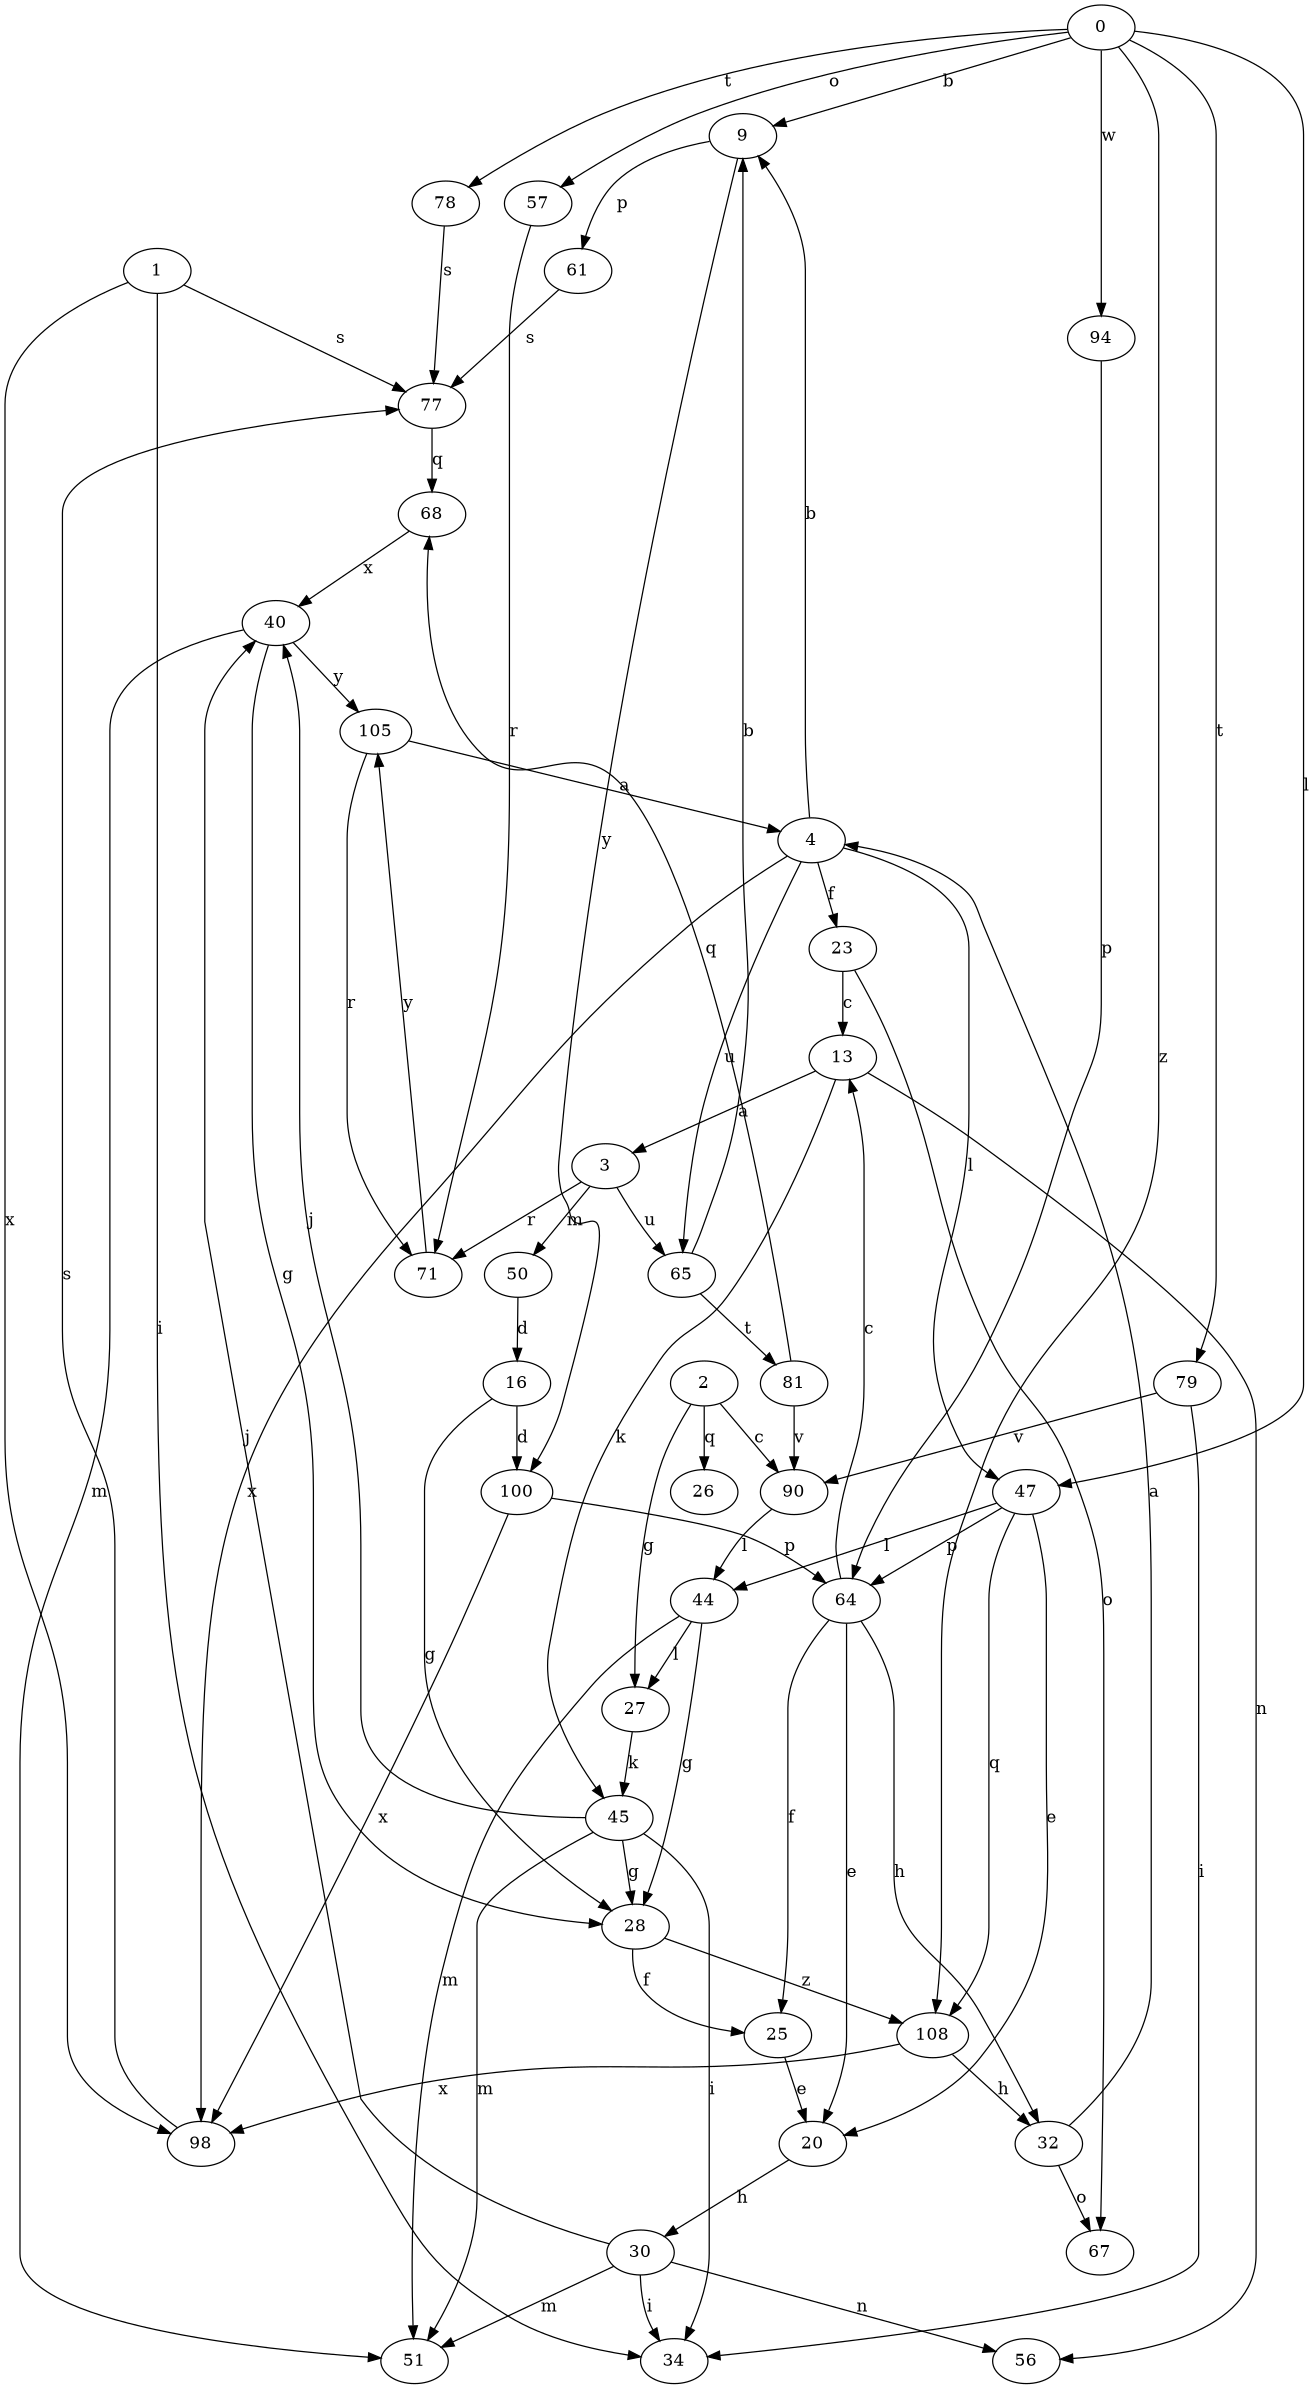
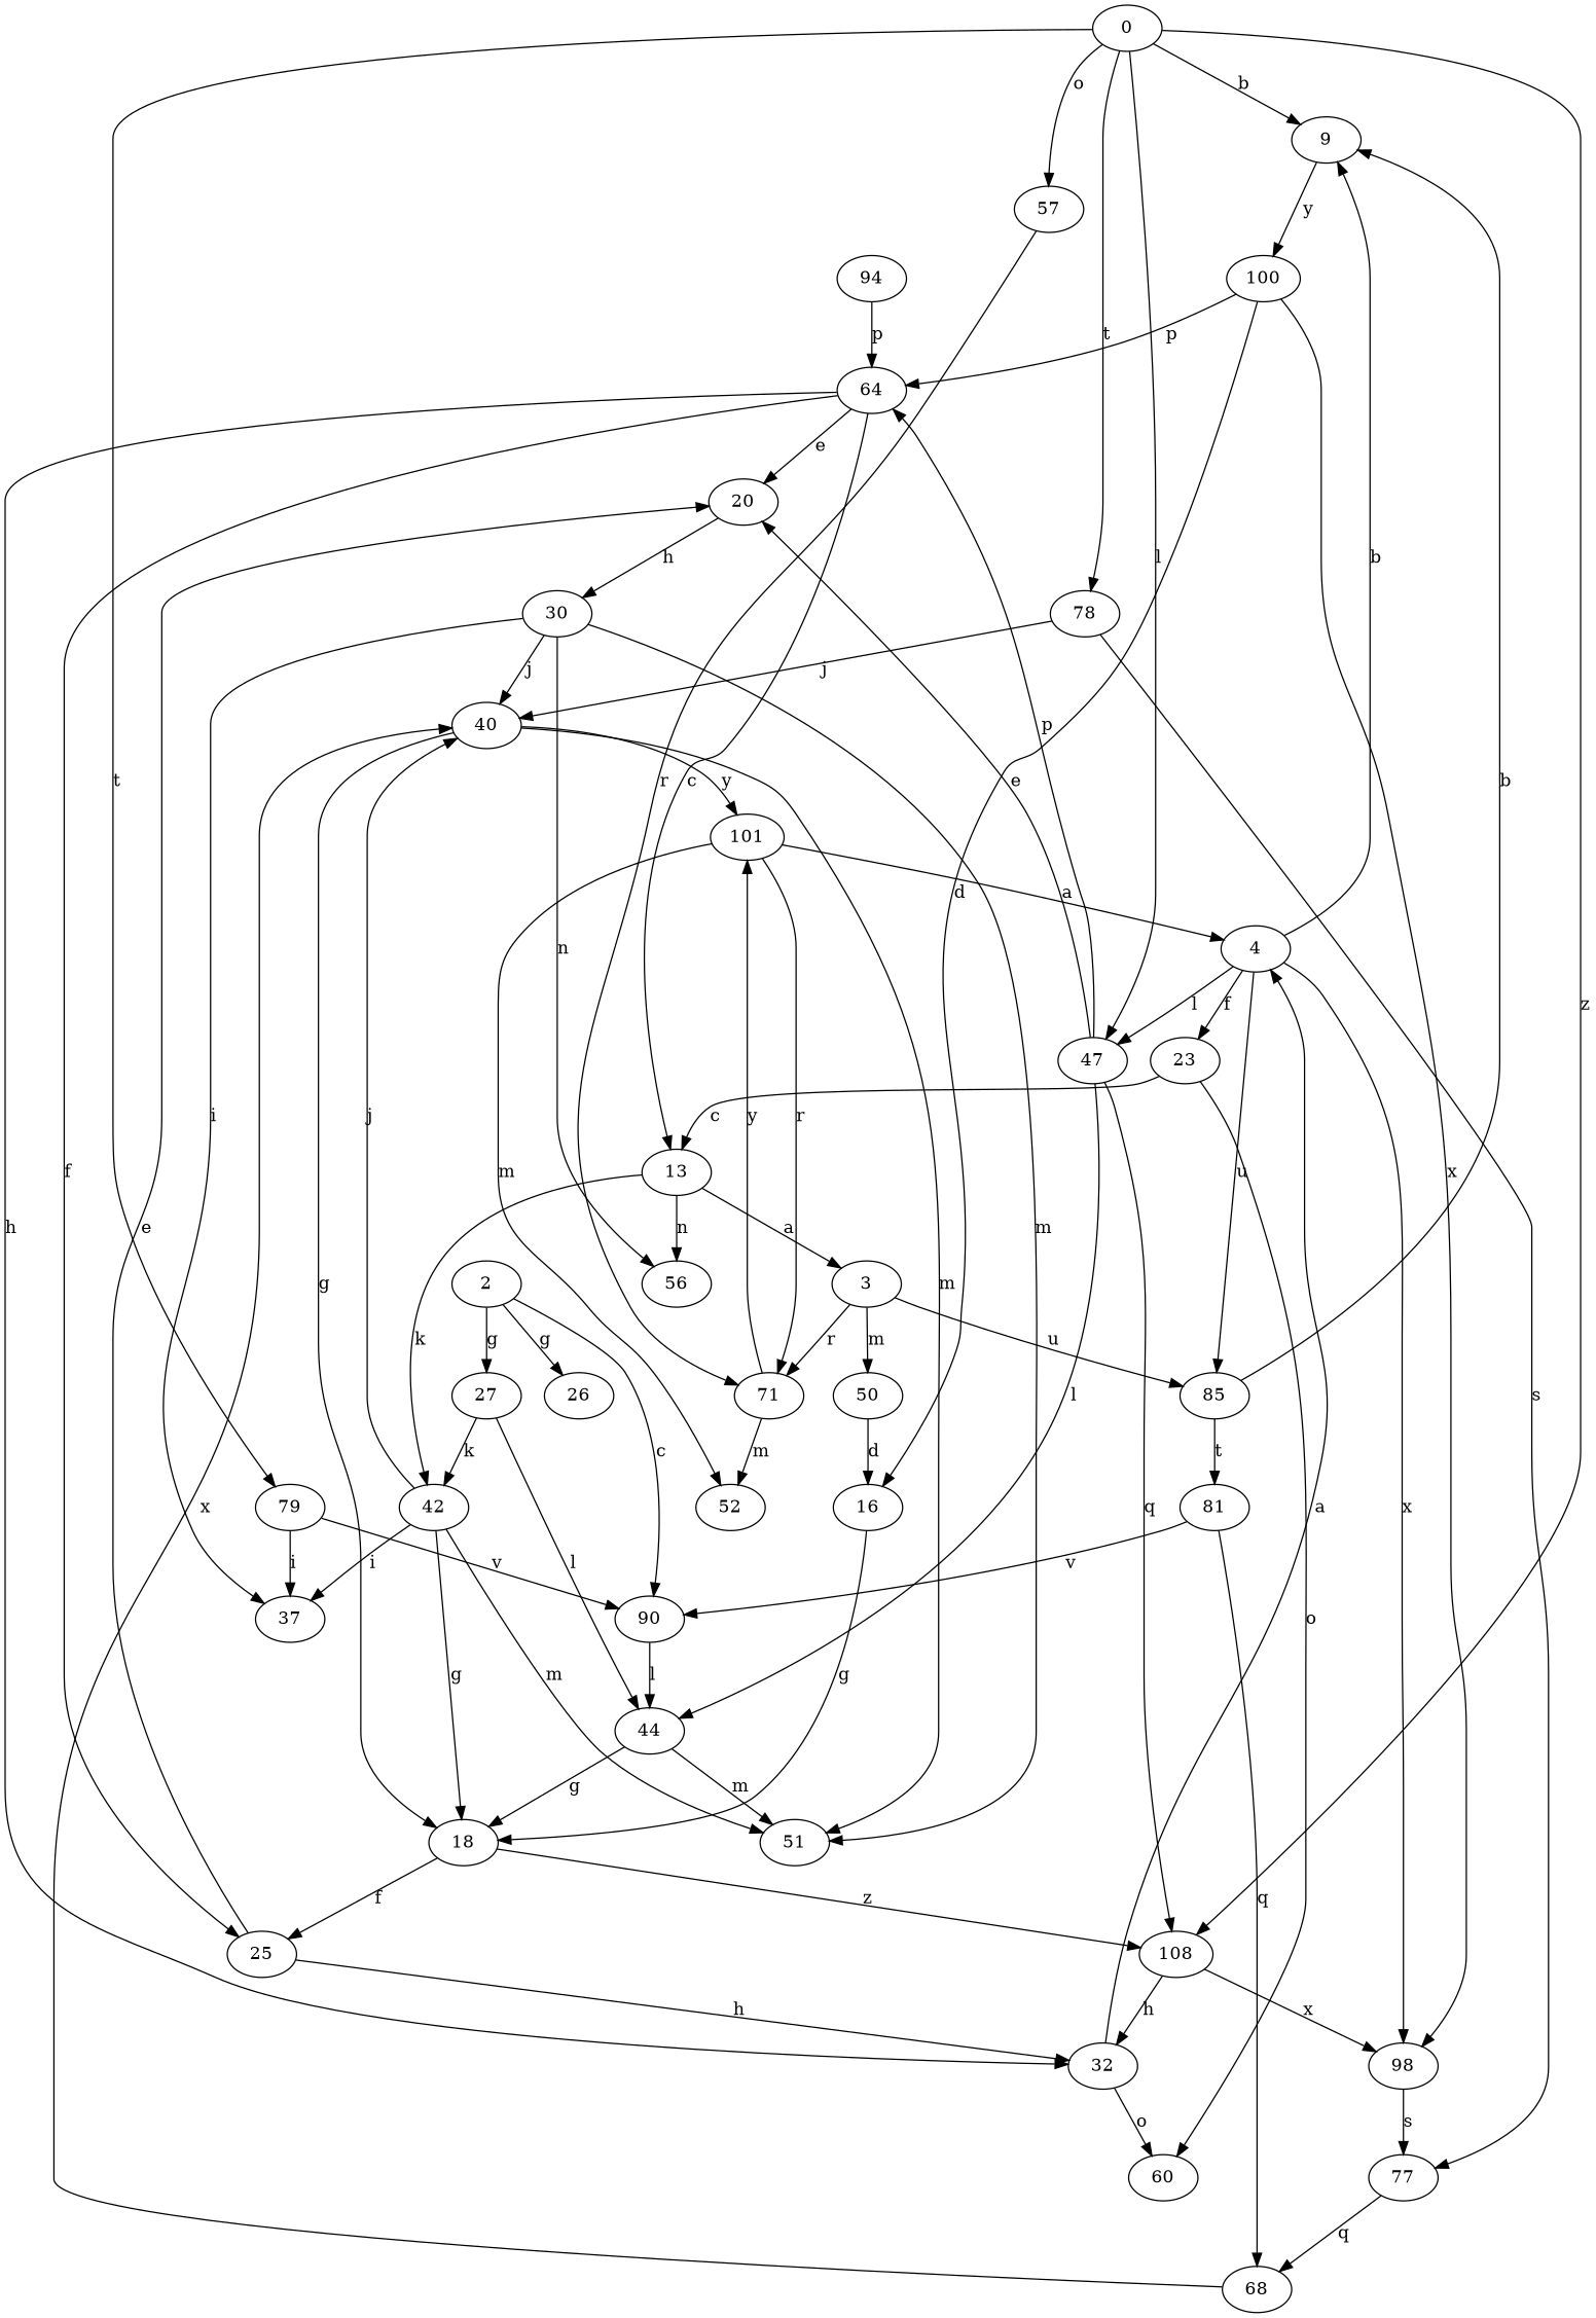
  strict digraph {
    0
    9
    47
    57
    78
    79
    94
    108
-   61
    100
    20
    n12 [label=44]
    64
    71
    77
    40
-   37 [label=34]
+   37
    90
    98
    32
-   1
    68
    2
    26
    27
-   45
+   45 [label=42]
    3
    50
-   85 [label=65]
+   85
    16
-   101 [label=105]
+   101
+   52
    81
    4
    23
    13
-   60 [label=67]
+   60
    56
-   28
+   28 [label=18]
    51
    25
    30
    0 -> 9 [label=b]
    0 -> 47 [label=l]
    0 -> 57 [label=o]
    0 -> 78 [label=t]
    0 -> 79 [label=t]
-   0 -> 94 [label=w]
    0 -> 108 [label=z]
-   9 -> 61 [label=p]
    9 -> 100 [label=y]
    47 -> 108 [label=q]
    47 -> 20 [label=e]
    47 -> n12 [label=l]
    47 -> 64 [label=p]
    57 -> 71 [label=r]
    78 -> 77 [label=s]
+   78 -> 40 [label=j]
    79 -> 37 [label=i]
    79 -> 90 [label=v]
    94 -> 64 [label=p]
    108 -> 98 [label=x]
    108 -> 32 [label=h]
-   61 -> 77 [label=s]
    100 -> 64 [label=p]
    100 -> 98 [label=x]
-   16 -> 100 [label=d]
+   100 -> 16 [label=d]
    20 -> 30 [label=h]
    n12 -> 28 [label=g]
    n12 -> 51 [label=m]
    64 -> 20 [label=e]
    64 -> 32 [label=h]
    64 -> 13 [label=c]
    64 -> 25 [label=f]
    71 -> 101 [label=y]
+   71 -> 52 [label=m]
    77 -> 68 [label=q]
    40 -> 101 [label=y]
    40 -> 28 [label=g]
    40 -> 51 [label=m]
    90 -> n12 [label=l]
    98 -> 77 [label=s]
    32 -> 4 [label=a]
    32 -> 60 [label=o]
-   1 -> 77 [label=s]
-   1 -> 37 [label=i]
-   1 -> 98 [label=x]
    68 -> 40 [label=x]
    2 -> 90 [label=c]
-   2 -> 26 [label=q]
+   2 -> 26 [label=g]
    2 -> 27 [label=g]
-   n12 -> 27 [label=l]
+   27 -> n12 [label=l]
    27 -> 45 [label=k]
    45 -> 40 [label=j]
    45 -> 37 [label=i]
    45 -> 28 [label=g]
    45 -> 51 [label=m]
    3 -> 71 [label=r]
    3 -> 50 [label=m]
    3 -> 85 [label=u]
    50 -> 16 [label=d]
    85 -> 9 [label=b]
    85 -> 81 [label=t]
    16 -> 28 [label=g]
    101 -> 71 [label=r]
+   101 -> 52 [label=m]
    101 -> 4 [label=a]
    81 -> 90 [label=v]
    81 -> 68 [label=q]
    4 -> 9 [label=b]
    4 -> 47 [label=l]
    4 -> 98 [label=x]
    4 -> 85 [label=u]
    4 -> 23 [label=f]
    23 -> 13 [label=c]
    23 -> 60 [label=o]
    13 -> 45 [label=k]
    13 -> 3 [label=a]
    13 -> 56 [label=n]
    28 -> 108 [label=z]
    28 -> 25 [label=f]
    25 -> 20 [label=e]
+   25 -> 32 [label=h]
    30 -> 40 [label=j]
    30 -> 37 [label=i]
    30 -> 56 [label=n]
    30 -> 51 [label=m]
  }
